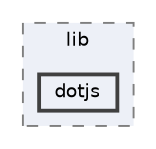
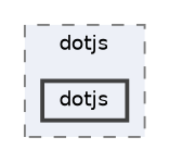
  digraph {
    compound=true
    n1 [color=grey25 fillcolor="#edf0f7" fontname=Helvetica fontsize=10 height=0.2 label=dotjs shape=box style="filled,bold" width=0.4]
    subgraph cluster_1 {
      bgcolor="#edf0f7"
      fontname=Helvetica
      fontsize=10
-     label=lib
+     label=dotjs
      pencolor=grey50
      style="filled,dashed"
      n1
    }
  }
